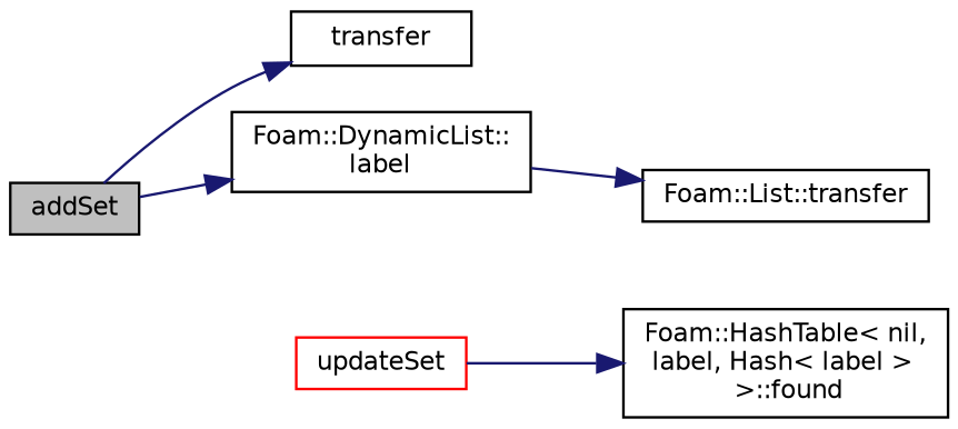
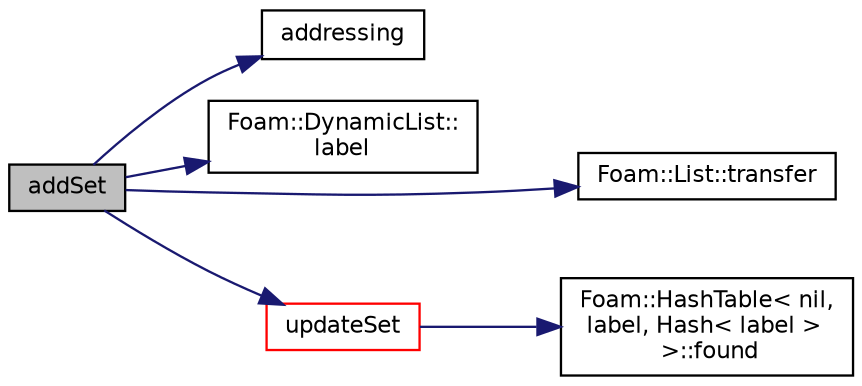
  digraph {
    rankdir=LR
    node [color=black fontname=Helvetica fontsize=10 shape=record]
    edge [color=midnightblue fontname=Helvetica fontsize=10 labelfontname=Helvetica labelfontsize=10 style=solid]
    n1 [fillcolor=grey75 fontcolor=black height=0.2 label=addSet style=filled width=0.4]
-   n2 [height=0.2 label=transfer width=0.4]
+   n2 [height=0.2 label=addressing width=0.4]
    n3 [height=0.2 label="Foam::DynamicList::\llabel" width=0.4]
    n4 [height=0.2 label="Foam::List::transfer" width=0.4]
    n5 [color=red height=0.2 label=updateSet width=0.4]
    n6 [height=0.2 label="Foam::HashTable\< nil,\l label, Hash\< label \>\l \>::found" width=0.4]
    n1 -> n2
    n1 -> n3
-   n3 -> n4
+   n1 -> n4
+   n1 -> n5
    n5 -> n6
  }
